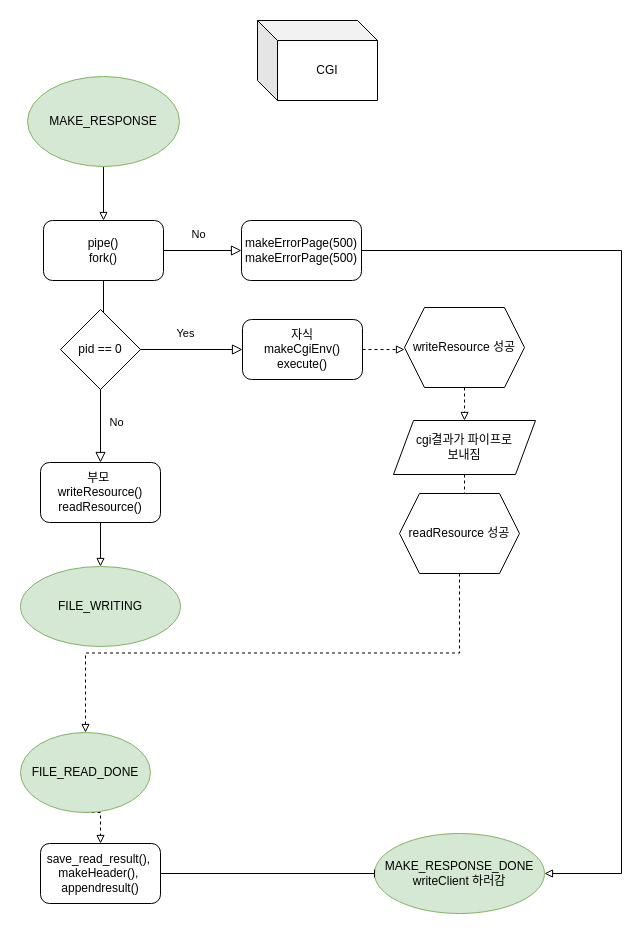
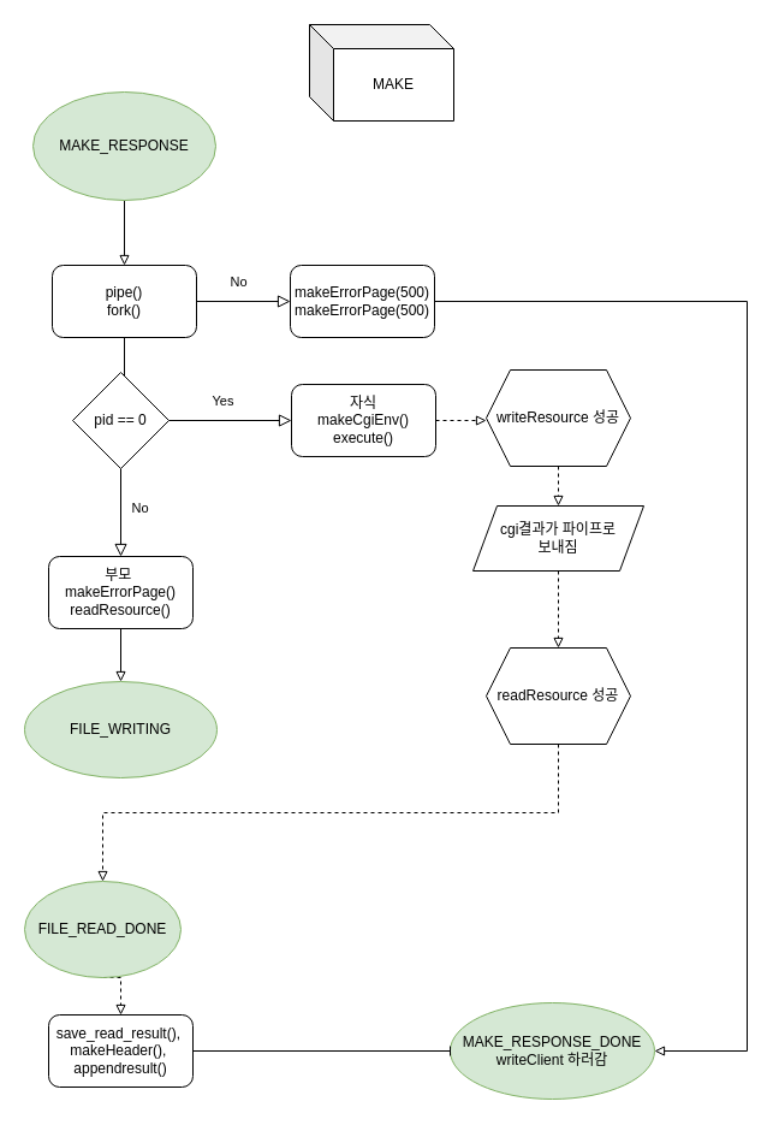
  <mxCell id="0" />
  <mxCell id="1" parent="0" />
- <mxCell id="2" value="CGI" style="shape=cube;whiteSpace=wrap;html=1;boundedLbl=1;backgroundOutline=1;darkOpacity=0.05;darkOpacity2=0.1;" vertex="1" parent="1"><mxGeometry x="257" y="20" width="120" height="80" as="geometry" /></mxCell>
+ <mxCell id="2" value="MAKE" style="shape=cube;whiteSpace=wrap;html=1;boundedLbl=1;backgroundOutline=1;darkOpacity=0.05;darkOpacity2=0.1;" vertex="1" parent="1"><mxGeometry x="257" y="20" width="120" height="80" as="geometry" /></mxCell>
  <mxCell id="3" style="edgeStyle=orthogonalEdgeStyle;rounded=0;orthogonalLoop=1;jettySize=auto;html=1;exitX=0.5;exitY=1;exitDx=0;exitDy=0;entryX=0.5;entryY=0;entryDx=0;entryDy=0;endArrow=block;endFill=0;" edge="1" parent="1" source="4" target="6"><mxGeometry relative="1" as="geometry" /></mxCell>
  <mxCell id="4" value="MAKE_RESPONSE" style="ellipse;whiteSpace=wrap;html=1;fillColor=#d5e8d4;strokeColor=#82b366;" vertex="1" parent="1"><mxGeometry x="27" y="76" width="152" height="90" as="geometry" /></mxCell>
  <mxCell id="5" style="edgeStyle=orthogonalEdgeStyle;rounded=0;orthogonalLoop=1;jettySize=auto;html=1;exitX=0.5;exitY=1;exitDx=0;exitDy=0;endArrow=block;endFill=0;" edge="1" parent="1" source="6"><mxGeometry relative="1" as="geometry"><mxPoint x="103" y="343" as="targetPoint" /></mxGeometry></mxCell>
  <mxCell id="6" value="pipe()&lt;br&gt;fork()" style="rounded=1;whiteSpace=wrap;html=1;shadow=0;" vertex="1" parent="1"><mxGeometry x="43" y="220" width="120" height="60" as="geometry" /></mxCell>
  <mxCell id="7" value="No" style="edgeStyle=orthogonalEdgeStyle;rounded=0;html=1;jettySize=auto;orthogonalLoop=1;fontSize=11;endArrow=block;endFill=0;endSize=8;strokeWidth=1;shadow=0;labelBackgroundColor=none;entryX=0;entryY=0.5;entryDx=0;entryDy=0;exitX=1;exitY=0.5;exitDx=0;exitDy=0;" edge="1" parent="1" target="9" source="6"><mxGeometry x="-0.108" y="16" relative="1" as="geometry"><mxPoint as="offset" /><mxPoint x="226" y="189" as="targetPoint" /><mxPoint x="157" y="204" as="sourcePoint" /></mxGeometry></mxCell>
  <mxCell id="8" style="edgeStyle=orthogonalEdgeStyle;rounded=0;orthogonalLoop=1;jettySize=auto;html=1;exitX=1;exitY=0.5;exitDx=0;exitDy=0;endArrow=block;endFill=0;" edge="1" parent="1" source="9" target="26"><mxGeometry relative="1" as="geometry"><Array as="points"><mxPoint x="621" y="250" /><mxPoint x="621" y="873" /></Array></mxGeometry></mxCell>
  <mxCell id="9" value="makeErrorPage(500)&lt;br&gt;makeErrorPage(500)" style="rounded=1;whiteSpace=wrap;html=1;" vertex="1" parent="1"><mxGeometry x="241" y="220" width="120" height="60" as="geometry" /></mxCell>
  <mxCell id="10" style="edgeStyle=orthogonalEdgeStyle;rounded=0;orthogonalLoop=1;jettySize=auto;html=1;entryX=0;entryY=0.525;entryDx=0;entryDy=0;entryPerimeter=0;endArrow=block;endFill=0;dashed=1;" edge="1" parent="1" source="11" target="25"><mxGeometry relative="1" as="geometry" /></mxCell>
  <mxCell id="11" value="자식&lt;br&gt;makeCgiEnv()&lt;br&gt;execute()" style="rounded=1;whiteSpace=wrap;html=1;shadow=0;" vertex="1" parent="1"><mxGeometry x="242" y="319" width="120" height="60" as="geometry" /></mxCell>
  <mxCell id="12" value="pid == 0" style="rhombus;whiteSpace=wrap;html=1;shadow=0;" vertex="1" parent="1"><mxGeometry x="60" y="309" width="80" height="80" as="geometry" /></mxCell>
  <mxCell id="13" value="Yes" style="edgeStyle=orthogonalEdgeStyle;rounded=0;html=1;jettySize=auto;orthogonalLoop=1;fontSize=11;endArrow=block;endFill=0;endSize=8;strokeWidth=1;shadow=0;labelBackgroundColor=none;entryX=0;entryY=0.5;entryDx=0;entryDy=0;exitX=1;exitY=0.5;exitDx=0;exitDy=0;" edge="1" parent="1" source="12" target="11"><mxGeometry x="-0.108" y="16" relative="1" as="geometry"><mxPoint as="offset" /><mxPoint x="248" y="226" as="targetPoint" /><mxPoint x="170" y="226" as="sourcePoint" /></mxGeometry></mxCell>
  <mxCell id="14" style="edgeStyle=orthogonalEdgeStyle;rounded=0;orthogonalLoop=1;jettySize=auto;html=1;exitX=0.5;exitY=1;exitDx=0;exitDy=0;entryX=0.5;entryY=0;entryDx=0;entryDy=0;endArrow=block;endFill=0;" edge="1" parent="1" source="15" target="19"><mxGeometry relative="1" as="geometry" /></mxCell>
- <mxCell id="15" value="부모&amp;nbsp;&lt;br&gt;writeResource()&lt;br&gt;readResource()" style="rounded=1;whiteSpace=wrap;html=1;shadow=0;" vertex="1" parent="1"><mxGeometry x="40" y="462" width="120" height="60" as="geometry" /></mxCell>
+ <mxCell id="15" value="부모&amp;nbsp;&lt;br&gt;makeErrorPage()&lt;br&gt;readResource()" style="rounded=1;whiteSpace=wrap;html=1;shadow=0;" vertex="1" parent="1"><mxGeometry x="40" y="462" width="120" height="60" as="geometry" /></mxCell>
  <mxCell id="16" value="No" style="edgeStyle=orthogonalEdgeStyle;rounded=0;html=1;jettySize=auto;orthogonalLoop=1;fontSize=11;endArrow=block;endFill=0;endSize=8;strokeWidth=1;shadow=0;labelBackgroundColor=none;entryX=0.5;entryY=0;entryDx=0;entryDy=0;exitX=0.5;exitY=1;exitDx=0;exitDy=0;" edge="1" parent="1" target="15" source="12"><mxGeometry x="-0.108" y="16" relative="1" as="geometry"><mxPoint as="offset" /><mxPoint x="46" y="369" as="targetPoint" /><mxPoint x="100" y="389" as="sourcePoint" /></mxGeometry></mxCell>
  <mxCell id="17" style="edgeStyle=orthogonalEdgeStyle;rounded=0;orthogonalLoop=1;jettySize=auto;html=1;entryX=0.5;entryY=0;entryDx=0;entryDy=0;dashed=1;endArrow=block;endFill=0;" edge="1" parent="1" source="18" target="21"><mxGeometry relative="1" as="geometry" /></mxCell>
  <mxCell id="18" value="cgi결과가 파이프로 &lt;br&gt;보내짐" style="shape=parallelogram;perimeter=parallelogramPerimeter;whiteSpace=wrap;html=1;fixedSize=1;shadow=0;" vertex="1" parent="1"><mxGeometry x="393" y="420" width="142" height="54" as="geometry" /></mxCell>
  <mxCell id="19" value="FILE_WRITING" style="ellipse;whiteSpace=wrap;html=1;shadow=0;fillColor=#d5e8d4;strokeColor=#82b366;" vertex="1" parent="1"><mxGeometry x="20" y="566" width="160" height="80" as="geometry" /></mxCell>
  <mxCell id="20" style="edgeStyle=orthogonalEdgeStyle;rounded=0;orthogonalLoop=1;jettySize=auto;html=1;exitX=0.5;exitY=1;exitDx=0;exitDy=0;entryX=0.5;entryY=0;entryDx=0;entryDy=0;dashed=1;endArrow=block;endFill=0;" edge="1" parent="1" source="21" target="23"><mxGeometry relative="1" as="geometry" /></mxCell>
- <mxCell id="21" value="readResource 성공" style="shape=hexagon;perimeter=hexagonPerimeter2;whiteSpace=wrap;html=1;fixedSize=1;shadow=0;" vertex="1" parent="1"><mxGeometry x="399" y="493" width="120" height="80" as="geometry" /></mxCell>
+ <mxCell id="21" value="readResource 성공" style="shape=hexagon;perimeter=hexagonPerimeter2;whiteSpace=wrap;html=1;fixedSize=1;shadow=0;" vertex="1" parent="1"><mxGeometry x="404" y="538" width="120" height="80" as="geometry" /></mxCell>
  <mxCell id="22" style="edgeStyle=orthogonalEdgeStyle;rounded=0;orthogonalLoop=1;jettySize=auto;html=1;exitX=0.5;exitY=1;exitDx=0;exitDy=0;entryX=0.5;entryY=0;entryDx=0;entryDy=0;dashed=1;endArrow=block;endFill=0;" edge="1" parent="1" source="23" target="28"><mxGeometry relative="1" as="geometry" /></mxCell>
  <mxCell id="23" value="FILE_READ_DONE" style="ellipse;whiteSpace=wrap;html=1;shadow=0;fillColor=#d5e8d4;strokeColor=#82b366;" vertex="1" parent="1"><mxGeometry x="20" y="732" width="130" height="80" as="geometry" /></mxCell>
  <mxCell id="24" style="edgeStyle=orthogonalEdgeStyle;rounded=0;orthogonalLoop=1;jettySize=auto;html=1;exitX=0.5;exitY=1;exitDx=0;exitDy=0;entryX=0.5;entryY=0;entryDx=0;entryDy=0;dashed=1;endArrow=block;endFill=0;" edge="1" parent="1" source="25" target="18"><mxGeometry relative="1" as="geometry" /></mxCell>
  <mxCell id="25" value="writeResource 성공" style="shape=hexagon;perimeter=hexagonPerimeter2;whiteSpace=wrap;html=1;fixedSize=1;shadow=0;" vertex="1" parent="1"><mxGeometry x="404" y="307" width="120" height="80" as="geometry" /></mxCell>
  <mxCell id="26" value="MAKE_RESPONSE_DONE&lt;br&gt;writeClient 하러감" style="ellipse;whiteSpace=wrap;html=1;fillColor=#d5e8d4;strokeColor=#82b366;" vertex="1" parent="1"><mxGeometry x="374" y="833" width="170" height="80" as="geometry" /></mxCell>
  <mxCell id="27" style="edgeStyle=orthogonalEdgeStyle;rounded=0;orthogonalLoop=1;jettySize=auto;html=1;exitX=1;exitY=0.5;exitDx=0;exitDy=0;entryX=0;entryY=0.5;entryDx=0;entryDy=0;endArrow=baseDash;endFill=0;" edge="1" parent="1" source="28" target="26"><mxGeometry relative="1" as="geometry" /></mxCell>
  <mxCell id="28" value="save_read_result(),&amp;nbsp;&lt;br&gt;makeHeader(),&amp;nbsp;&lt;br&gt;appendresult()" style="rounded=1;whiteSpace=wrap;html=1;" vertex="1" parent="1"><mxGeometry x="40" y="843" width="120" height="60" as="geometry" /></mxCell>
